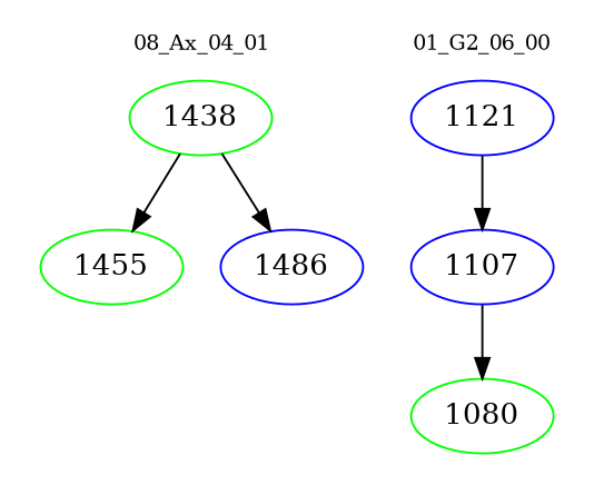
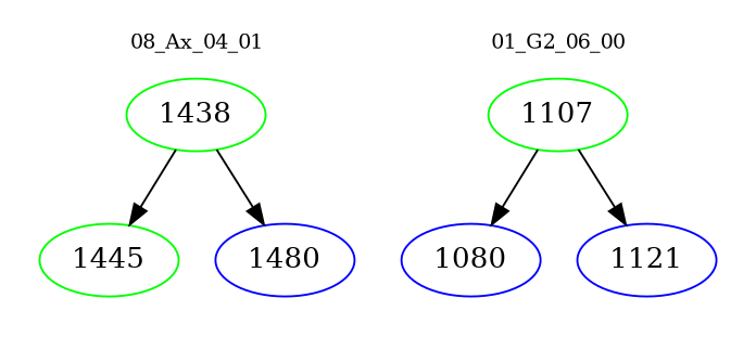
  digraph {
    node [color=green]
    edge [color=black]
    n1 [label=1438]
-   n2 [label=1455]
-   n3 [color=blue label=1486]
-   n4 [color=blue label=1107]
-   n5 [label=1080]
+   n2 [label=1445]
+   n3 [color=blue label=1480]
+   n4 [label=1107]
+   n5 [color=blue label=1080]
    n6 [color=blue label=1121]
    subgraph cluster_1 {
      color=white
      fontsize=10
      label="08_Ax_04_01"
      n1
      n2
      n3
    }
    subgraph cluster_2 {
      color=white
      fontsize=10
      label="01_G2_06_00"
      n4
      n5
      n6
    }
    n1 -> n2
    n1 -> n3
    n4 -> n5
-   n6 -> n4
+   n4 -> n6
  }
